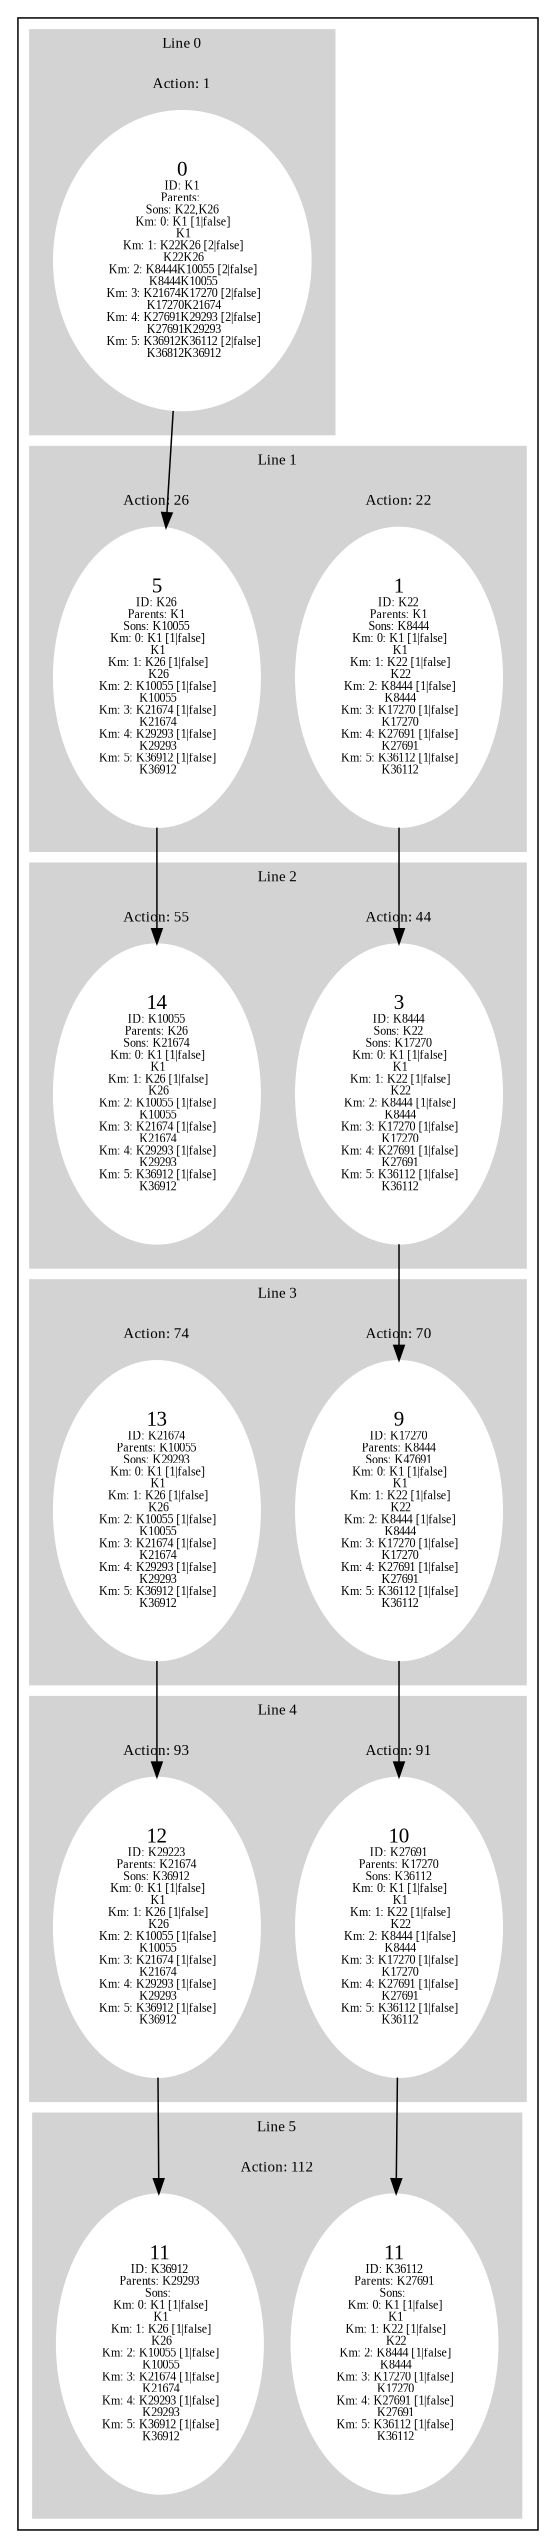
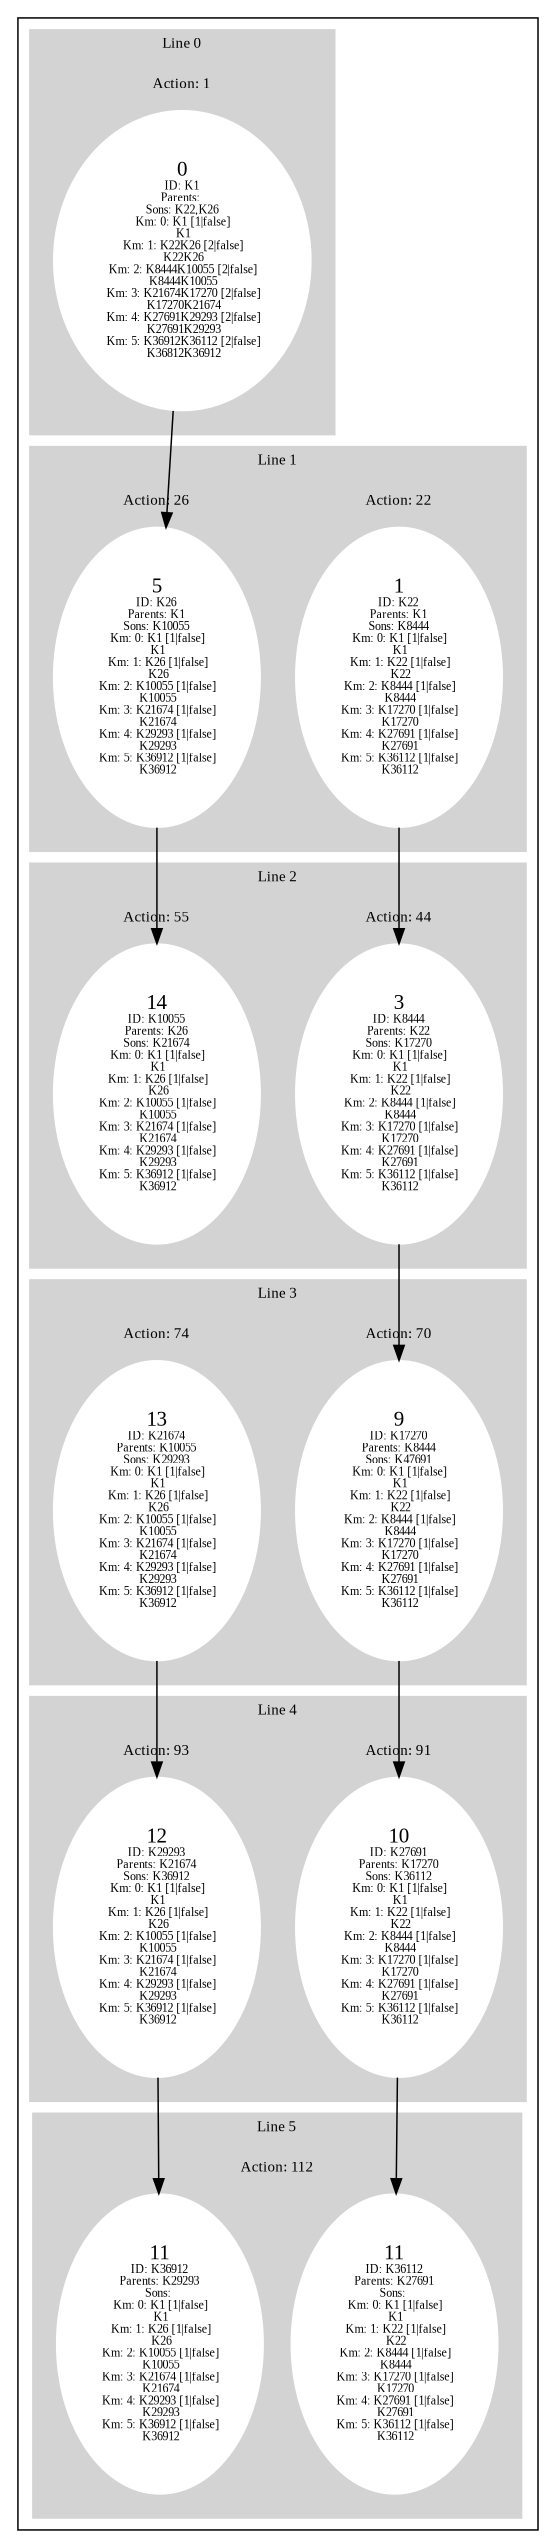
  digraph {
    fontname="Liberation Serif"
    node [color=white fontname="Liberation Serif" style=filled]
    edge [fontname="Liberation Serif"]
    n1 [label=<0<BR /><FONT POINT-SIZE="8">ID: K1</FONT><BR /><FONT POINT-SIZE="8">Parents: </FONT><BR /><FONT POINT-SIZE="8">Sons: K22,K26</FONT><BR /><FONT POINT-SIZE="8"> Km: 0: K1 [1|false]<BR /> K1</FONT><BR /><FONT POINT-SIZE="8"> Km: 1: K22K26 [2|false]<BR /> K22K26</FONT><BR /><FONT POINT-SIZE="8"> Km: 2: K8444K10055 [2|false]<BR /> K8444K10055</FONT><BR /><FONT POINT-SIZE="8"> Km: 3: K21674K17270 [2|false]<BR /> K17270K21674</FONT><BR /><FONT POINT-SIZE="8"> Km: 4: K27691K29293 [2|false]<BR /> K27691K29293</FONT><BR /><FONT POINT-SIZE="8"> Km: 5: K36912K36112 [2|false]<BR /> K36812K36912</FONT>>]
    n2 [label=<10<BR /><FONT POINT-SIZE="8">ID: K27691</FONT><BR /><FONT POINT-SIZE="8">Parents: K17270</FONT><BR /><FONT POINT-SIZE="8">Sons: K36112</FONT><BR /><FONT POINT-SIZE="8"> Km: 0: K1 [1|false]<BR /> K1</FONT><BR /><FONT POINT-SIZE="8"> Km: 1: K22 [1|false]<BR /> K22</FONT><BR /><FONT POINT-SIZE="8"> Km: 2: K8444 [1|false]<BR /> K8444</FONT><BR /><FONT POINT-SIZE="8"> Km: 3: K17270 [1|false]<BR /> K17270</FONT><BR /><FONT POINT-SIZE="8"> Km: 4: K27691 [1|false]<BR /> K27691</FONT><BR /><FONT POINT-SIZE="8"> Km: 5: K36112 [1|false]<BR /> K36112</FONT>>]
-   n3 [label=<12<BR /><FONT POINT-SIZE="8">ID: K29223</FONT><BR /><FONT POINT-SIZE="8">Parents: K21674</FONT><BR /><FONT POINT-SIZE="8">Sons: K36912</FONT><BR /><FONT POINT-SIZE="8"> Km: 0: K1 [1|false]<BR /> K1</FONT><BR /><FONT POINT-SIZE="8"> Km: 1: K26 [1|false]<BR /> K26</FONT><BR /><FONT POINT-SIZE="8"> Km: 2: K10055 [1|false]<BR /> K10055</FONT><BR /><FONT POINT-SIZE="8"> Km: 3: K21674 [1|false]<BR /> K21674</FONT><BR /><FONT POINT-SIZE="8"> Km: 4: K29293 [1|false]<BR /> K29293</FONT><BR /><FONT POINT-SIZE="8"> Km: 5: K36912 [1|false]<BR /> K36912</FONT>>]
-   n4 [label=<3<BR /><FONT POINT-SIZE="8">ID: K8444</FONT><BR /><FONT POINT-SIZE="8">Sons: K22</FONT><BR /><FONT POINT-SIZE="8">Sons: K17270</FONT><BR /><FONT POINT-SIZE="8"> Km: 0: K1 [1|false]<BR /> K1</FONT><BR /><FONT POINT-SIZE="8"> Km: 1: K22 [1|false]<BR /> K22</FONT><BR /><FONT POINT-SIZE="8"> Km: 2: K8444 [1|false]<BR /> K8444</FONT><BR /><FONT POINT-SIZE="8"> Km: 3: K17270 [1|false]<BR /> K17270</FONT><BR /><FONT POINT-SIZE="8"> Km: 4: K27691 [1|false]<BR /> K27691</FONT><BR /><FONT POINT-SIZE="8"> Km: 5: K36112 [1|false]<BR /> K36112</FONT>>]
+   n3 [label=<12<BR /><FONT POINT-SIZE="8">ID: K29293</FONT><BR /><FONT POINT-SIZE="8">Parents: K21674</FONT><BR /><FONT POINT-SIZE="8">Sons: K36912</FONT><BR /><FONT POINT-SIZE="8"> Km: 0: K1 [1|false]<BR /> K1</FONT><BR /><FONT POINT-SIZE="8"> Km: 1: K26 [1|false]<BR /> K26</FONT><BR /><FONT POINT-SIZE="8"> Km: 2: K10055 [1|false]<BR /> K10055</FONT><BR /><FONT POINT-SIZE="8"> Km: 3: K21674 [1|false]<BR /> K21674</FONT><BR /><FONT POINT-SIZE="8"> Km: 4: K29293 [1|false]<BR /> K29293</FONT><BR /><FONT POINT-SIZE="8"> Km: 5: K36912 [1|false]<BR /> K36912</FONT>>]
+   n4 [label=<3<BR /><FONT POINT-SIZE="8">ID: K8444</FONT><BR /><FONT POINT-SIZE="8">Parents: K22</FONT><BR /><FONT POINT-SIZE="8">Sons: K17270</FONT><BR /><FONT POINT-SIZE="8"> Km: 0: K1 [1|false]<BR /> K1</FONT><BR /><FONT POINT-SIZE="8"> Km: 1: K22 [1|false]<BR /> K22</FONT><BR /><FONT POINT-SIZE="8"> Km: 2: K8444 [1|false]<BR /> K8444</FONT><BR /><FONT POINT-SIZE="8"> Km: 3: K17270 [1|false]<BR /> K17270</FONT><BR /><FONT POINT-SIZE="8"> Km: 4: K27691 [1|false]<BR /> K27691</FONT><BR /><FONT POINT-SIZE="8"> Km: 5: K36112 [1|false]<BR /> K36112</FONT>>]
    n5 [label=<14<BR /><FONT POINT-SIZE="8">ID: K10055</FONT><BR /><FONT POINT-SIZE="8">Parents: K26</FONT><BR /><FONT POINT-SIZE="8">Sons: K21674</FONT><BR /><FONT POINT-SIZE="8"> Km: 0: K1 [1|false]<BR /> K1</FONT><BR /><FONT POINT-SIZE="8"> Km: 1: K26 [1|false]<BR /> K26</FONT><BR /><FONT POINT-SIZE="8"> Km: 2: K10055 [1|false]<BR /> K10055</FONT><BR /><FONT POINT-SIZE="8"> Km: 3: K21674 [1|false]<BR /> K21674</FONT><BR /><FONT POINT-SIZE="8"> Km: 4: K29293 [1|false]<BR /> K29293</FONT><BR /><FONT POINT-SIZE="8"> Km: 5: K36912 [1|false]<BR /> K36912</FONT>>]
    n6 [label=<13<BR /><FONT POINT-SIZE="8">ID: K21674</FONT><BR /><FONT POINT-SIZE="8">Parents: K10055</FONT><BR /><FONT POINT-SIZE="8">Sons: K29293</FONT><BR /><FONT POINT-SIZE="8"> Km: 0: K1 [1|false]<BR /> K1</FONT><BR /><FONT POINT-SIZE="8"> Km: 1: K26 [1|false]<BR /> K26</FONT><BR /><FONT POINT-SIZE="8"> Km: 2: K10055 [1|false]<BR /> K10055</FONT><BR /><FONT POINT-SIZE="8"> Km: 3: K21674 [1|false]<BR /> K21674</FONT><BR /><FONT POINT-SIZE="8"> Km: 4: K29293 [1|false]<BR /> K29293</FONT><BR /><FONT POINT-SIZE="8"> Km: 5: K36912 [1|false]<BR /> K36912</FONT>>]
    n7 [label=<9<BR /><FONT POINT-SIZE="8">ID: K17270</FONT><BR /><FONT POINT-SIZE="8">Parents: K8444</FONT><BR /><FONT POINT-SIZE="8">Sons: K47691</FONT><BR /><FONT POINT-SIZE="8"> Km: 0: K1 [1|false]<BR /> K1</FONT><BR /><FONT POINT-SIZE="8"> Km: 1: K22 [1|false]<BR /> K22</FONT><BR /><FONT POINT-SIZE="8"> Km: 2: K8444 [1|false]<BR /> K8444</FONT><BR /><FONT POINT-SIZE="8"> Km: 3: K17270 [1|false]<BR /> K17270</FONT><BR /><FONT POINT-SIZE="8"> Km: 4: K27691 [1|false]<BR /> K27691</FONT><BR /><FONT POINT-SIZE="8"> Km: 5: K36112 [1|false]<BR /> K36112</FONT>>]
    n8 [label=<11<BR /><FONT POINT-SIZE="8">ID: K36912</FONT><BR /><FONT POINT-SIZE="8">Parents: K29293</FONT><BR /><FONT POINT-SIZE="8">Sons: </FONT><BR /><FONT POINT-SIZE="8"> Km: 0: K1 [1|false]<BR /> K1</FONT><BR /><FONT POINT-SIZE="8"> Km: 1: K26 [1|false]<BR /> K26</FONT><BR /><FONT POINT-SIZE="8"> Km: 2: K10055 [1|false]<BR /> K10055</FONT><BR /><FONT POINT-SIZE="8"> Km: 3: K21674 [1|false]<BR /> K21674</FONT><BR /><FONT POINT-SIZE="8"> Km: 4: K29293 [1|false]<BR /> K29293</FONT><BR /><FONT POINT-SIZE="8"> Km: 5: K36912 [1|false]<BR /> K36912</FONT>>]
    n9 [label=<11<BR /><FONT POINT-SIZE="8">ID: K36112</FONT><BR /><FONT POINT-SIZE="8">Parents: K27691</FONT><BR /><FONT POINT-SIZE="8">Sons: </FONT><BR /><FONT POINT-SIZE="8"> Km: 0: K1 [1|false]<BR /> K1</FONT><BR /><FONT POINT-SIZE="8"> Km: 1: K22 [1|false]<BR /> K22</FONT><BR /><FONT POINT-SIZE="8"> Km: 2: K8444 [1|false]<BR /> K8444</FONT><BR /><FONT POINT-SIZE="8"> Km: 3: K17270 [1|false]<BR /> K17270</FONT><BR /><FONT POINT-SIZE="8"> Km: 4: K27691 [1|false]<BR /> K27691</FONT><BR /><FONT POINT-SIZE="8"> Km: 5: K36112 [1|false]<BR /> K36112</FONT>>]
    n10 [label=<1<BR /><FONT POINT-SIZE="8">ID: K22</FONT><BR /><FONT POINT-SIZE="8">Parents: K1</FONT><BR /><FONT POINT-SIZE="8">Sons: K8444</FONT><BR /><FONT POINT-SIZE="8"> Km: 0: K1 [1|false]<BR /> K1</FONT><BR /><FONT POINT-SIZE="8"> Km: 1: K22 [1|false]<BR /> K22</FONT><BR /><FONT POINT-SIZE="8"> Km: 2: K8444 [1|false]<BR /> K8444</FONT><BR /><FONT POINT-SIZE="8"> Km: 3: K17270 [1|false]<BR /> K17270</FONT><BR /><FONT POINT-SIZE="8"> Km: 4: K27691 [1|false]<BR /> K27691</FONT><BR /><FONT POINT-SIZE="8"> Km: 5: K36112 [1|false]<BR /> K36112</FONT>>]
    n11 [label=<5<BR /><FONT POINT-SIZE="8">ID: K26</FONT><BR /><FONT POINT-SIZE="8">Parents: K1</FONT><BR /><FONT POINT-SIZE="8">Sons: K10055</FONT><BR /><FONT POINT-SIZE="8"> Km: 0: K1 [1|false]<BR /> K1</FONT><BR /><FONT POINT-SIZE="8"> Km: 1: K26 [1|false]<BR /> K26</FONT><BR /><FONT POINT-SIZE="8"> Km: 2: K10055 [1|false]<BR /> K10055</FONT><BR /><FONT POINT-SIZE="8"> Km: 3: K21674 [1|false]<BR /> K21674</FONT><BR /><FONT POINT-SIZE="8"> Km: 4: K29293 [1|false]<BR /> K29293</FONT><BR /><FONT POINT-SIZE="8"> Km: 5: K36912 [1|false]<BR /> K36912</FONT>>]
    subgraph cluster_1 {
      subgraph cluster_2 {
        color=lightgrey
        fontsize=10
        label="Line 0"
        style=filled
        subgraph cluster_3 {
          color=lightgrey
          fontsize=10
          label="Action: 1"
          style=filled
          n1
        }
      }
      subgraph cluster_4 {
        color=lightgrey
        fontsize=10
        label="Line 4"
        style=filled
        subgraph cluster_5 {
          color=lightgrey
          fontsize=10
          label="Action: 91"
          style=filled
          n2
        }
        subgraph cluster_6 {
          color=lightgrey
          fontsize=10
          label="Action: 93"
          style=filled
          n3
        }
      }
      subgraph cluster_7 {
        color=lightgrey
        fontsize=10
        label="Line 2"
        style=filled
        subgraph cluster_8 {
          color=lightgrey
          fontsize=10
          label="Action: 44"
          style=filled
          n4
        }
        subgraph cluster_9 {
          color=lightgrey
          fontsize=10
          label="Action: 55"
          style=filled
          n5
        }
      }
      subgraph cluster_10 {
        color=lightgrey
        fontsize=10
        label="Line 3"
        style=filled
        subgraph cluster_11 {
          color=lightgrey
          fontsize=10
          label="Action: 74"
          style=filled
          n6
        }
        subgraph cluster_12 {
          color=lightgrey
          fontsize=10
          label="Action: 70"
          style=filled
          n7
        }
      }
      subgraph cluster_13 {
        color=lightgrey
        fontsize=10
        label="Line 5"
        style=filled
        subgraph cluster_14 {
          color=lightgrey
          fontsize=10
          label="Action: 112"
          style=filled
          n8
          n9
        }
      }
      subgraph cluster_15 {
        color=lightgrey
        fontsize=10
        label="Line 1"
        style=filled
        subgraph cluster_16 {
          color=lightgrey
          fontsize=10
          label="Action: 22"
          style=filled
          n10
        }
        subgraph cluster_17 {
          color=lightgrey
          fontsize=10
          label="Action: 26"
          style=filled
          n11
        }
      }
    }
    n1 -> n11
    n2 -> n9
    n3 -> n8
    n4 -> n7
    n6 -> n3
    n7 -> n2
    n10 -> n4
    n11 -> n5
  }
